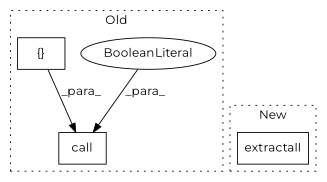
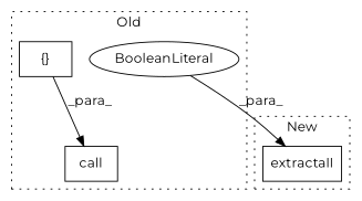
  digraph {
    fontname=Montserrat
    node [a=32 shape=box fontname=Montserrat]
    edge [fontname=Montserrat]
    n1 [l="5,1" label=call s="4810,4884"]
    n2 [a=9 l=4 label=BooleanLiteral s=4880 shape=ellipse]
    n3 [a=4 l="1,1" label="{}" s="4824,4878"]
    n4 [l="11,1" label=extractall s="5243,5267"]
    subgraph cluster_1 {
      label=Old
      style=dotted
      n1
      n2
      n3
    }
    subgraph cluster_2 {
      label=New
      style=dotted
      n4
    }
-   n2 -> n1 [label=_para_]
+   n2 -> n4 [label=_para_]
    n3 -> n1 [label=_para_]
  }
